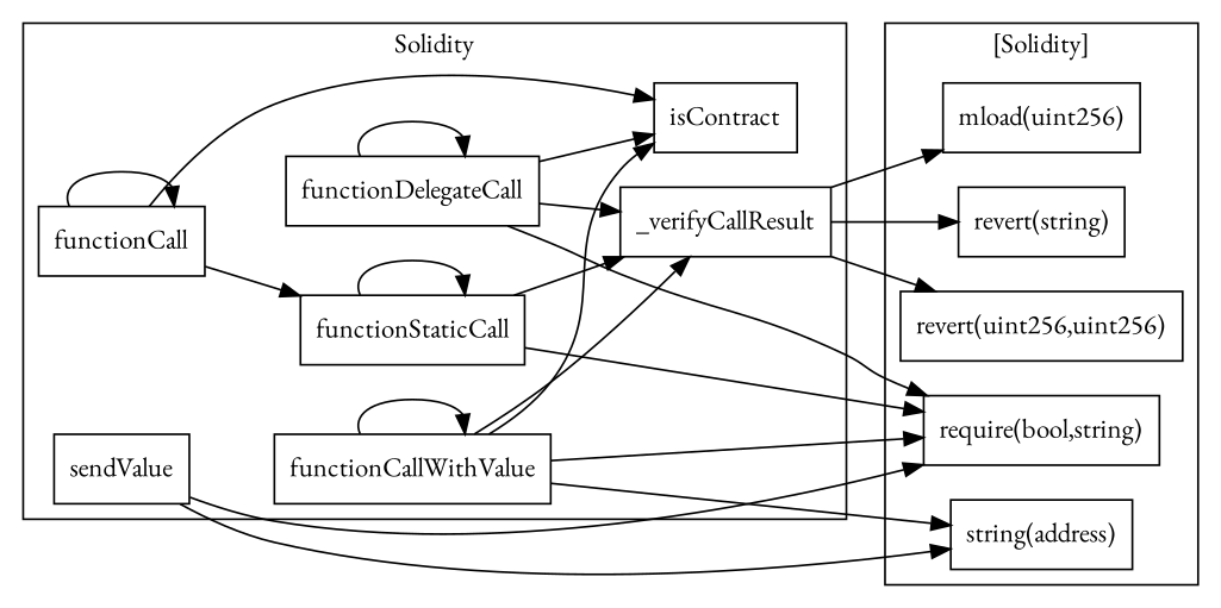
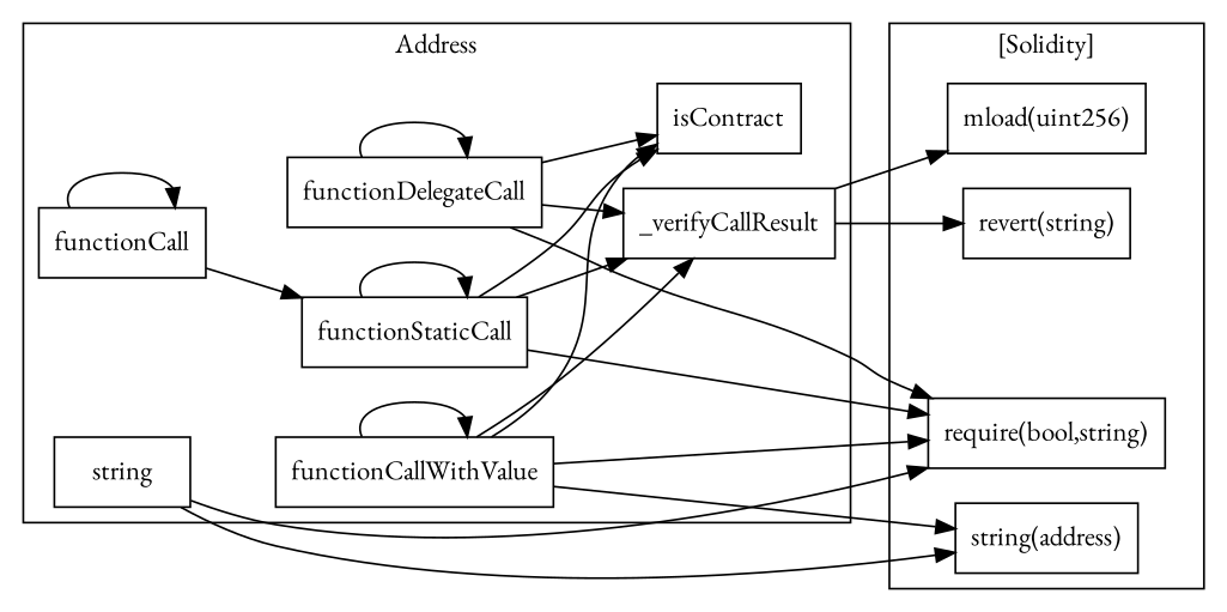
  strict digraph {
    fontname="EB Garamond"
    rankdir=LR
    node [fontname="EB Garamond" shape=box]
    edge [fontname="EB Garamond"]
    n1 [label=_verifyCallResult]
    n2 [label=functionDelegateCall]
    n3 [label=isContract]
    n4 [label=functionStaticCall]
    n5 [label=functionCallWithValue]
    n6 [label=functionCall]
-   n7 [label=sendValue]
-   "revert(uint256,uint256)"
+   n7 [label=string]
    "mload(uint256)"
    "revert(string)"
    "require(bool,string)"
    n12 [label="string(address)"]
    subgraph cluster_1 {
-     label=Solidity
+     label=Address
      n1
      n2
      n3
      n4
      n5
      n6
      n7
    }
    subgraph cluster_2 {
      label="[Solidity]"
-     "revert(uint256,uint256)"
      "mload(uint256)"
      "revert(string)"
      "require(bool,string)"
      n12
    }
-   n1 -> "revert(uint256,uint256)"
    n1 -> "mload(uint256)"
    n1 -> "revert(string)"
    n2 -> n1
    n2 -> n2
    n2 -> n3
    n2 -> "require(bool,string)"
    n4 -> n1
-   n6 -> n3
+   n4 -> n3
    n4 -> n4
    n4 -> "require(bool,string)"
    n5 -> n1
    n5 -> n3
    n5 -> n5
    n5 -> "require(bool,string)"
    n5 -> n12
    n6 -> n4
    n6 -> n6
    n7 -> "require(bool,string)"
    n7 -> n12
  }
